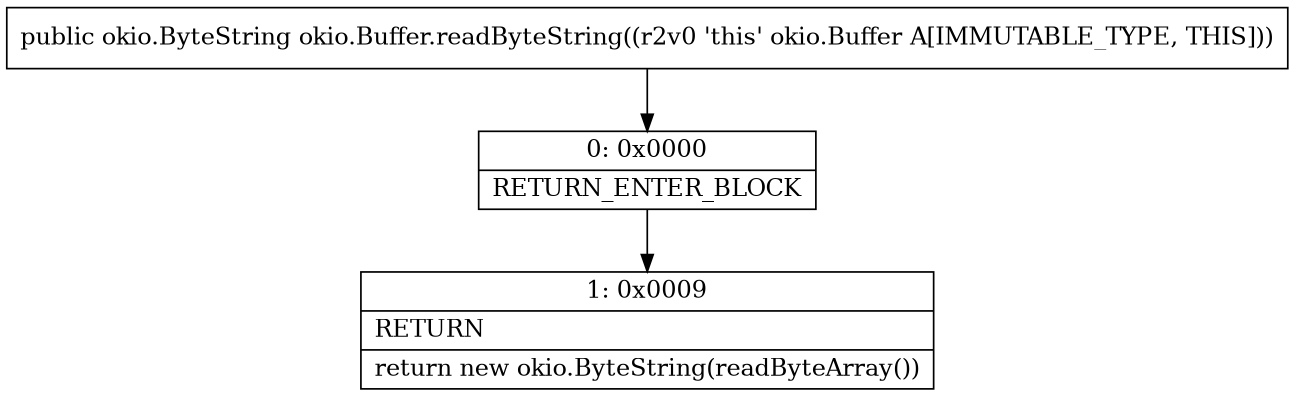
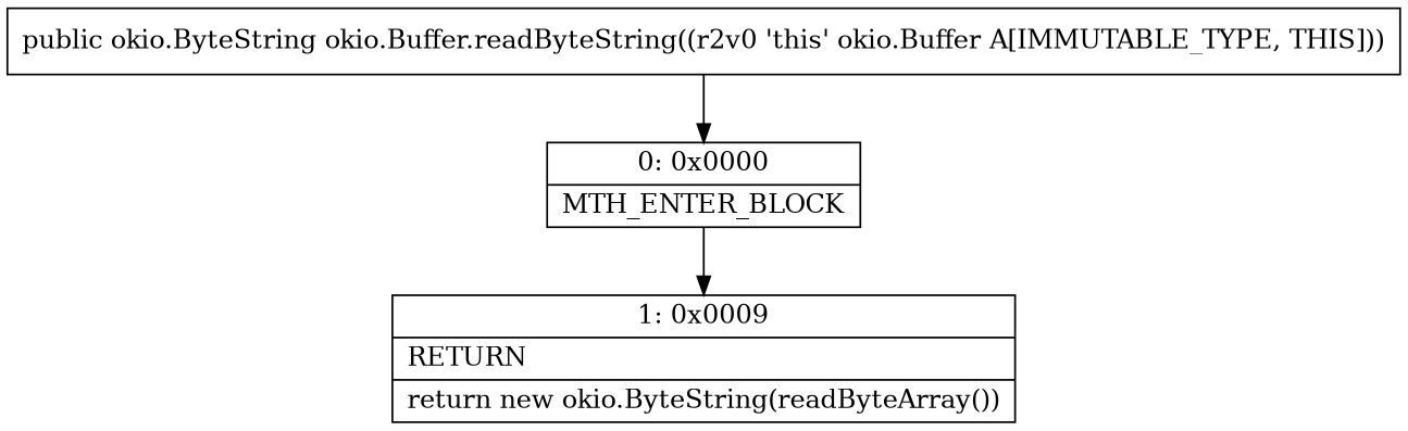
  digraph {
    fontname="DejaVu Serif"
    node [shape=record fontname="DejaVu Serif"]
    edge [fontname="DejaVu Serif"]
-   n1 [label="{0\:\ 0x0000|RETURN_ENTER_BLOCK\l}"]
+   n1 [label="{0\:\ 0x0000|MTH_ENTER_BLOCK\l}"]
    n2 [label="{1\:\ 0x0009|RETURN\l|return new okio.ByteString(readByteArray())\l}"]
    n3 [label="{public okio.ByteString okio.Buffer.readByteString((r2v0 'this' okio.Buffer A[IMMUTABLE_TYPE, THIS])) }"]
    n1 -> n2
    n3 -> n1
  }
